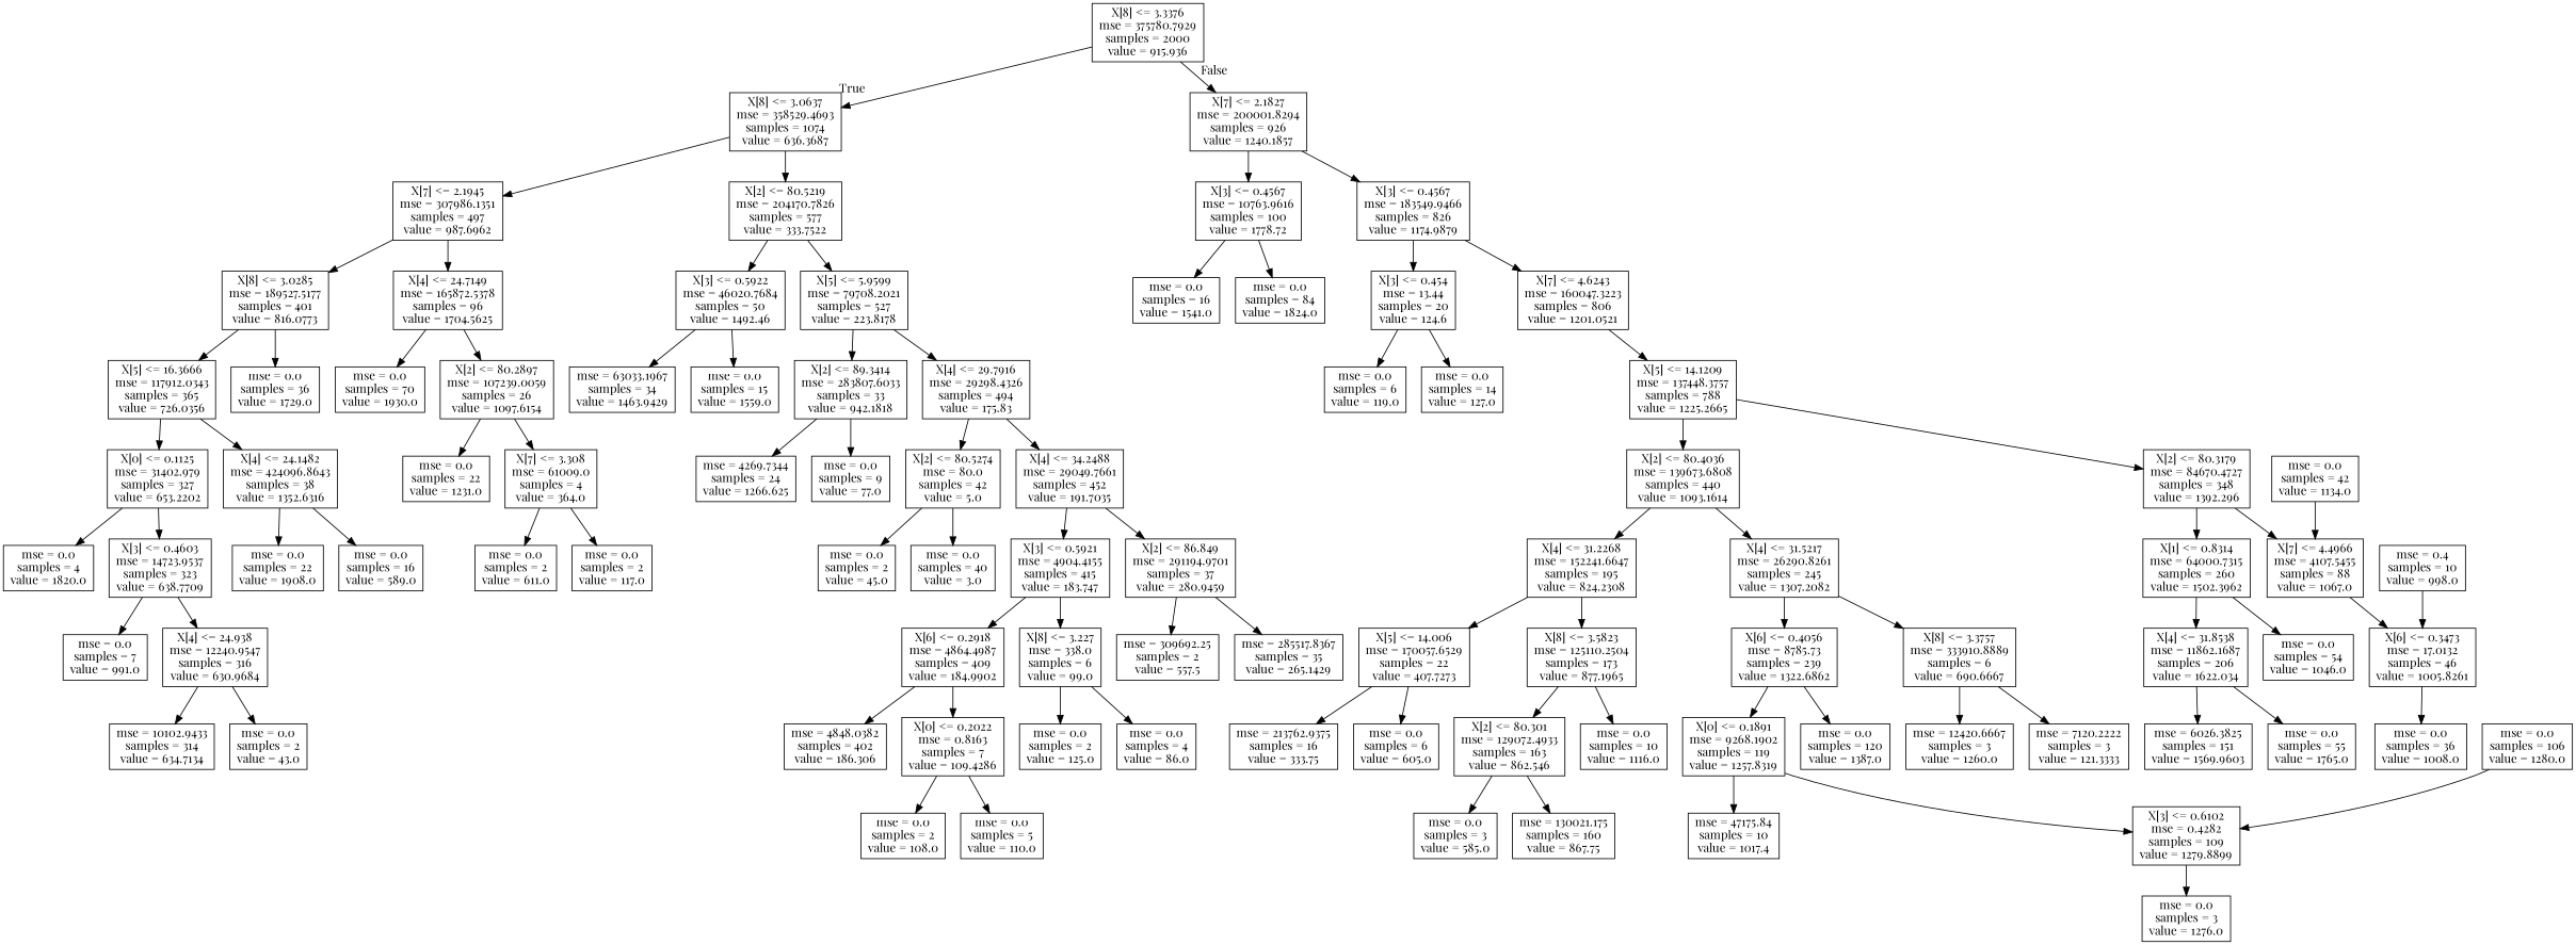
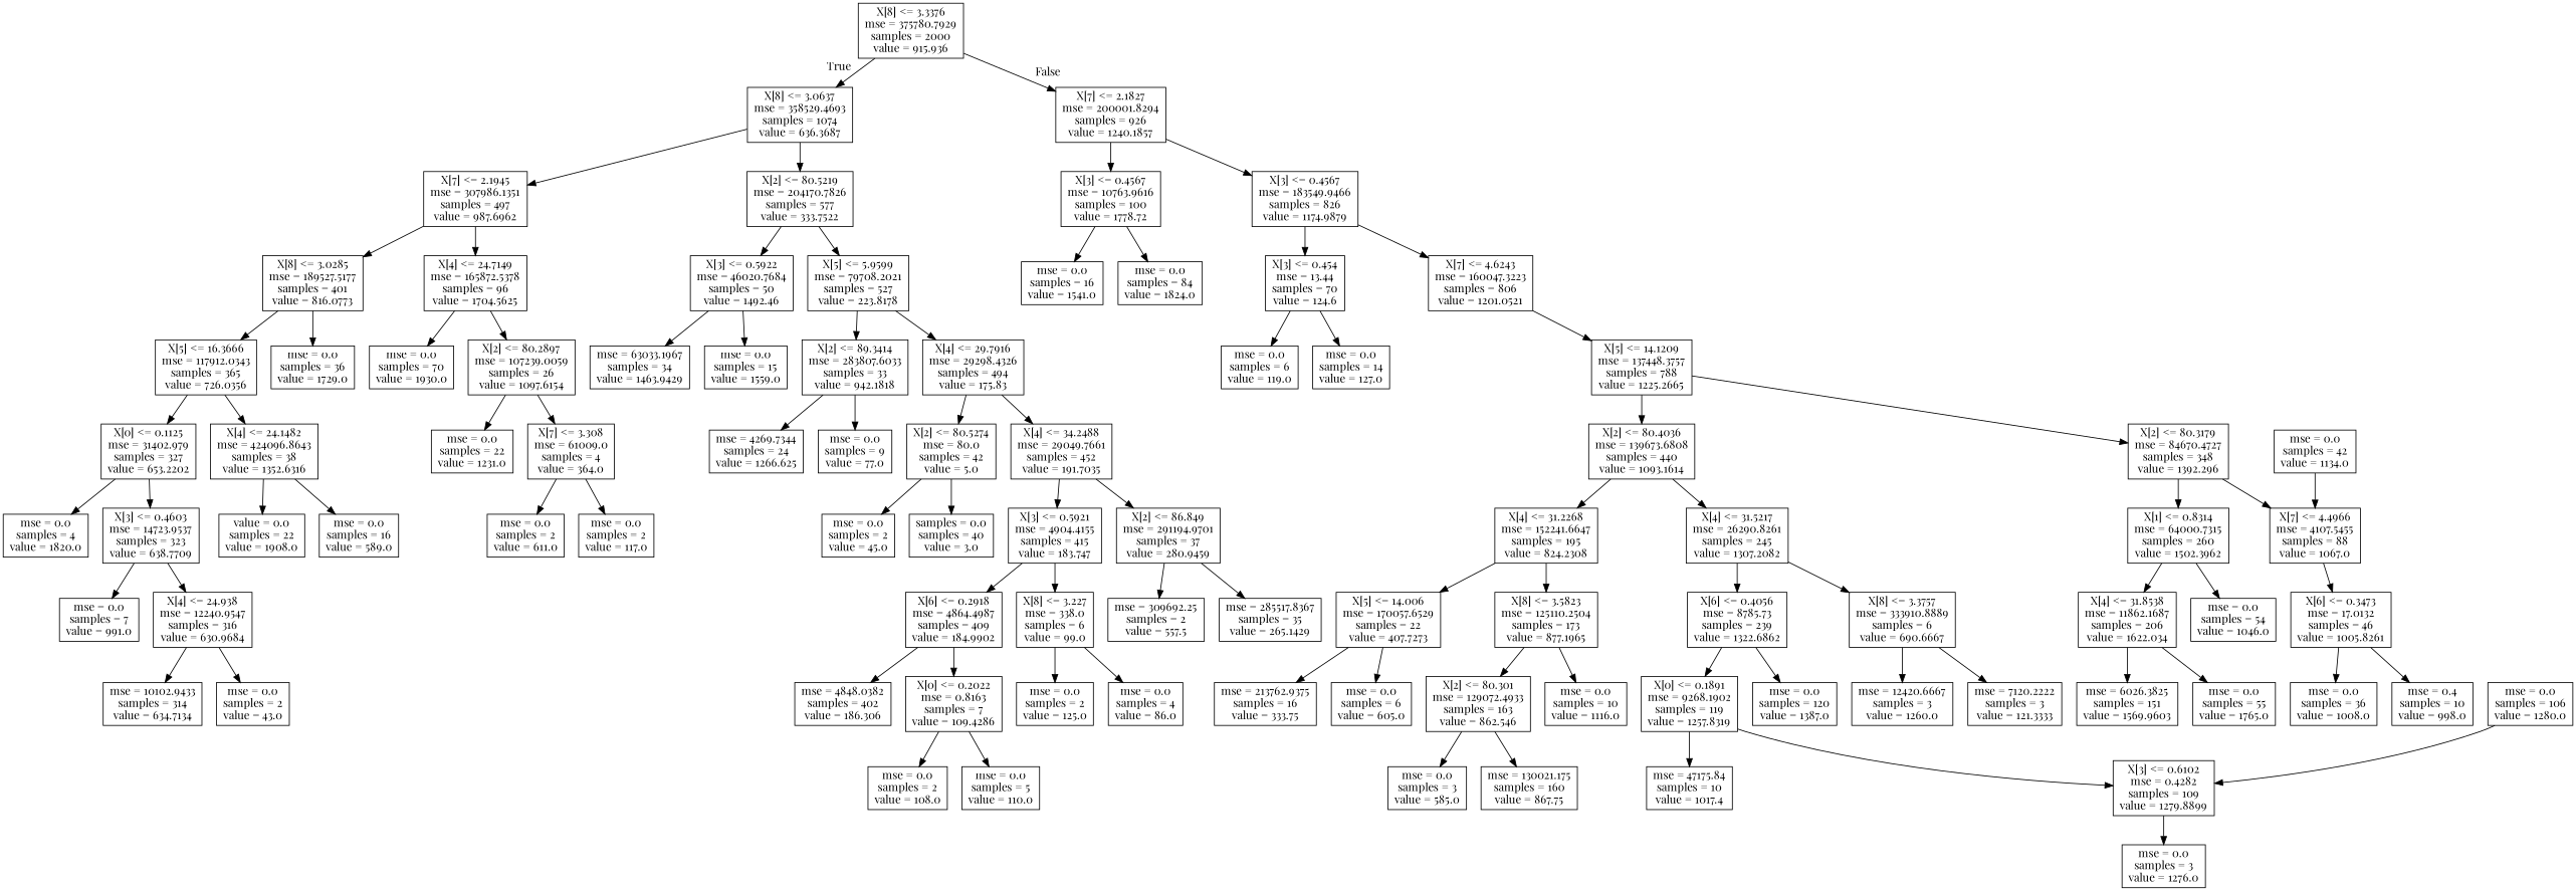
  digraph {
    fontname="Playfair Display"
    node [fontname="Playfair Display" shape=box]
    edge [fontname="Playfair Display"]
    n1 [label="X[8] <= 3.3376\nmse = 375780.7929\nsamples = 2000\nvalue = 915.936"]
    n2 [label="X[8] <= 3.0637\nmse = 358529.4693\nsamples = 1074\nvalue = 636.3687"]
    n3 [label="X[7] <= 2.1827\nmse = 200001.8294\nsamples = 926\nvalue = 1240.1857"]
    n4 [label="X[7] <= 2.1945\nmse = 307986.1351\nsamples = 497\nvalue = 987.6962"]
    n5 [label="X[2] <= 80.5219\nmse = 204170.7826\nsamples = 577\nvalue = 333.7522"]
    n6 [label="X[3] <= 0.4567\nmse = 10763.9616\nsamples = 100\nvalue = 1778.72"]
    n7 [label="X[3] <= 0.4567\nmse = 183549.9466\nsamples = 826\nvalue = 1174.9879"]
    n8 [label="X[8] <= 3.0285\nmse = 189527.5177\nsamples = 401\nvalue = 816.0773"]
    n9 [label="X[4] <= 24.7149\nmse = 165872.5378\nsamples = 96\nvalue = 1704.5625"]
    n10 [label="X[3] <= 0.5922\nmse = 46020.7684\nsamples = 50\nvalue = 1492.46"]
    n11 [label="X[5] <= 5.9599\nmse = 79708.2021\nsamples = 527\nvalue = 223.8178"]
    n12 [label="X[5] <= 16.3666\nmse = 117912.0343\nsamples = 365\nvalue = 726.0356"]
    n13 [label="mse = 0.0\nsamples = 36\nvalue = 1729.0"]
    n14 [label="mse = 0.0\nsamples = 70\nvalue = 1930.0"]
    n15 [label="X[2] <= 80.2897\nmse = 107239.0059\nsamples = 26\nvalue = 1097.6154"]
    n16 [label="X[0] <= 0.1125\nmse = 31402.979\nsamples = 327\nvalue = 653.2202"]
    n17 [label="X[4] <= 24.1482\nmse = 424096.8643\nsamples = 38\nvalue = 1352.6316"]
    n18 [label="mse = 0.0\nsamples = 4\nvalue = 1820.0"]
    n19 [label="X[3] <= 0.4603\nmse = 14723.9537\nsamples = 323\nvalue = 638.7709"]
-   n20 [label="mse = 0.0\nsamples = 22\nvalue = 1908.0"]
+   n20 [label="value = 0.0\nsamples = 22\nvalue = 1908.0"]
    n21 [label="mse = 0.0\nsamples = 16\nvalue = 589.0"]
    n22 [label="mse = 0.0\nsamples = 7\nvalue = 991.0"]
    n23 [label="X[4] <= 24.938\nmse = 12240.9547\nsamples = 316\nvalue = 630.9684"]
    n24 [label="mse = 10102.9433\nsamples = 314\nvalue = 634.7134"]
    n25 [label="mse = 0.0\nsamples = 2\nvalue = 43.0"]
    n26 [label="mse = 0.0\nsamples = 22\nvalue = 1231.0"]
    n27 [label="X[7] <= 3.308\nmse = 61009.0\nsamples = 4\nvalue = 364.0"]
    n28 [label="mse = 0.0\nsamples = 2\nvalue = 611.0"]
    n29 [label="mse = 0.0\nsamples = 2\nvalue = 117.0"]
    n30 [label="mse = 63033.1967\nsamples = 34\nvalue = 1463.9429"]
    n31 [label="mse = 0.0\nsamples = 15\nvalue = 1559.0"]
    n32 [label="X[2] <= 89.3414\nmse = 283807.6033\nsamples = 33\nvalue = 942.1818"]
    n33 [label="X[4] <= 29.7916\nmse = 29298.4326\nsamples = 494\nvalue = 175.83"]
    n34 [label="mse = 4269.7344\nsamples = 24\nvalue = 1266.625"]
    n35 [label="mse = 0.0\nsamples = 9\nvalue = 77.0"]
    n36 [label="X[2] <= 80.5274\nmse = 80.0\nsamples = 42\nvalue = 5.0"]
    n37 [label="X[4] <= 34.2488\nmse = 29049.7661\nsamples = 452\nvalue = 191.7035"]
    n38 [label="mse = 0.0\nsamples = 2\nvalue = 45.0"]
-   n39 [label="mse = 0.0\nsamples = 40\nvalue = 3.0"]
+   n39 [label="samples = 0.0\nsamples = 40\nvalue = 3.0"]
    n40 [label="X[3] <= 0.5921\nmse = 4904.4155\nsamples = 415\nvalue = 183.747"]
    n41 [label="X[2] <= 86.849\nmse = 291194.9701\nsamples = 37\nvalue = 280.9459"]
    n42 [label="X[6] <= 0.2918\nmse = 4864.4987\nsamples = 409\nvalue = 184.9902"]
    n43 [label="X[8] <= 3.227\nmse = 338.0\nsamples = 6\nvalue = 99.0"]
    n44 [label="mse = 309692.25\nsamples = 2\nvalue = 557.5"]
    n45 [label="mse = 285517.8367\nsamples = 35\nvalue = 265.1429"]
    n46 [label="mse = 4848.0382\nsamples = 402\nvalue = 186.306"]
    n47 [label="X[0] <= 0.2022\nmse = 0.8163\nsamples = 7\nvalue = 109.4286"]
    n48 [label="mse = 0.0\nsamples = 2\nvalue = 125.0"]
    n49 [label="mse = 0.0\nsamples = 4\nvalue = 86.0"]
    n50 [label="mse = 0.0\nsamples = 2\nvalue = 108.0"]
    n51 [label="mse = 0.0\nsamples = 5\nvalue = 110.0"]
    n52 [label="mse = 0.0\nsamples = 16\nvalue = 1541.0"]
    n53 [label="mse = 0.0\nsamples = 84\nvalue = 1824.0"]
-   n54 [label="X[3] <= 0.454\nmse = 13.44\nsamples = 20\nvalue = 124.6"]
+   n54 [label="X[3] <= 0.454\nmse = 13.44\nsamples = 70\nvalue = 124.6"]
    n55 [label="X[7] <= 4.6243\nmse = 160047.3223\nsamples = 806\nvalue = 1201.0521"]
    n56 [label="mse = 0.0\nsamples = 6\nvalue = 119.0"]
    n57 [label="mse = 0.0\nsamples = 14\nvalue = 127.0"]
    n58 [label="X[5] <= 14.1209\nmse = 137448.3757\nsamples = 788\nvalue = 1225.2665"]
    n59 [label="X[2] <= 80.4036\nmse = 139673.6808\nsamples = 440\nvalue = 1093.1614"]
    n60 [label="X[2] <= 80.3179\nmse = 84670.4727\nsamples = 348\nvalue = 1392.296"]
    n61 [label="X[4] <= 31.2268\nmse = 152241.6647\nsamples = 195\nvalue = 824.2308"]
    n62 [label="X[4] <= 31.5217\nmse = 26290.8261\nsamples = 245\nvalue = 1307.2082"]
    n63 [label="X[1] <= 0.8314\nmse = 64000.7315\nsamples = 260\nvalue = 1502.3962"]
    n64 [label="X[7] <= 4.4966\nmse = 4107.5455\nsamples = 88\nvalue = 1067.0"]
    n65 [label="X[5] <= 14.006\nmse = 170057.6529\nsamples = 22\nvalue = 407.7273"]
    n66 [label="X[8] <= 3.5823\nmse = 125110.2504\nsamples = 173\nvalue = 877.1965"]
    n67 [label="X[6] <= 0.4056\nmse = 8785.73\nsamples = 239\nvalue = 1322.6862"]
    n68 [label="X[8] <= 3.3757\nmse = 333910.8889\nsamples = 6\nvalue = 690.6667"]
    n69 [label="mse = 213762.9375\nsamples = 16\nvalue = 333.75"]
    n70 [label="mse = 0.0\nsamples = 6\nvalue = 605.0"]
    n71 [label="X[2] <= 80.301\nmse = 129072.4933\nsamples = 163\nvalue = 862.546"]
    n72 [label="mse = 0.0\nsamples = 10\nvalue = 1116.0"]
    n73 [label="mse = 0.0\nsamples = 3\nvalue = 585.0"]
    n74 [label="mse = 130021.175\nsamples = 160\nvalue = 867.75"]
    n75 [label="X[0] <= 0.1891\nmse = 9268.1902\nsamples = 119\nvalue = 1257.8319"]
    n76 [label="mse = 0.0\nsamples = 120\nvalue = 1387.0"]
    n77 [label="mse = 12420.6667\nsamples = 3\nvalue = 1260.0"]
    n78 [label="mse = 7120.2222\nsamples = 3\nvalue = 121.3333"]
    n79 [label="mse = 47175.84\nsamples = 10\nvalue = 1017.4"]
    n80 [label="X[3] <= 0.6102\nmse = 0.4282\nsamples = 109\nvalue = 1279.8899"]
    n81 [label="mse = 0.0\nsamples = 3\nvalue = 1276.0"]
    n82 [label="mse = 0.0\nsamples = 106\nvalue = 1280.0"]
    n83 [label="X[4] <= 31.8538\nmse = 11862.1687\nsamples = 206\nvalue = 1622.034"]
    n84 [label="mse = 0.0\nsamples = 54\nvalue = 1046.0"]
    n85 [label="X[6] <= 0.3473\nmse = 17.0132\nsamples = 46\nvalue = 1005.8261"]
    n86 [label="mse = 6026.3825\nsamples = 151\nvalue = 1569.9603"]
    n87 [label="mse = 0.0\nsamples = 55\nvalue = 1765.0"]
    n88 [label="mse = 0.0\nsamples = 36\nvalue = 1008.0"]
    n89 [label="mse = 0.4\nsamples = 10\nvalue = 998.0"]
    n90 [label="mse = 0.0\nsamples = 42\nvalue = 1134.0"]
    n1 -> n2 [headlabel=True labelangle=45 labeldistance=2.5]
    n1 -> n3 [headlabel=False labelangle=-45 labeldistance=2.5]
    n2 -> n4
    n2 -> n5
    n3 -> n6
    n3 -> n7
    n4 -> n8
    n4 -> n9
    n5 -> n10
    n5 -> n11
    n6 -> n52
    n6 -> n53
    n7 -> n54
    n7 -> n55
    n8 -> n12
    n8 -> n13
    n9 -> n14
    n9 -> n15
    n10 -> n30
    n10 -> n31
    n11 -> n32
    n11 -> n33
    n12 -> n16
    n12 -> n17
    n15 -> n26
    n15 -> n27
    n16 -> n18
    n16 -> n19
    n17 -> n20
    n17 -> n21
    n19 -> n22
    n19 -> n23
    n23 -> n24
    n23 -> n25
    n27 -> n28
    n27 -> n29
    n32 -> n34
    n32 -> n35
    n33 -> n36
    n33 -> n37
    n36 -> n38
    n36 -> n39
    n37 -> n40
    n37 -> n41
    n40 -> n42
    n40 -> n43
    n41 -> n44
    n41 -> n45
    n42 -> n46
    n42 -> n47
    n43 -> n48
    n43 -> n49
    n47 -> n50
    n47 -> n51
    n54 -> n56
    n54 -> n57
    n55 -> n58
    n58 -> n59
    n58 -> n60
    n59 -> n61
    n59 -> n62
    n60 -> n63
    n60 -> n64
    n61 -> n65
    n61 -> n66
    n62 -> n67
    n62 -> n68
    n63 -> n83
    n63 -> n84
    n64 -> n85
    n65 -> n69
    n65 -> n70
    n66 -> n71
    n66 -> n72
    n67 -> n75
    n67 -> n76
    n68 -> n77
    n68 -> n78
    n71 -> n73
    n71 -> n74
    n75 -> n79
    n75 -> n80
    n80 -> n81
    n82 -> n80
    n83 -> n86
    n83 -> n87
    n85 -> n88
-   n89 -> n85
+   n85 -> n89
    n90 -> n64
  }
